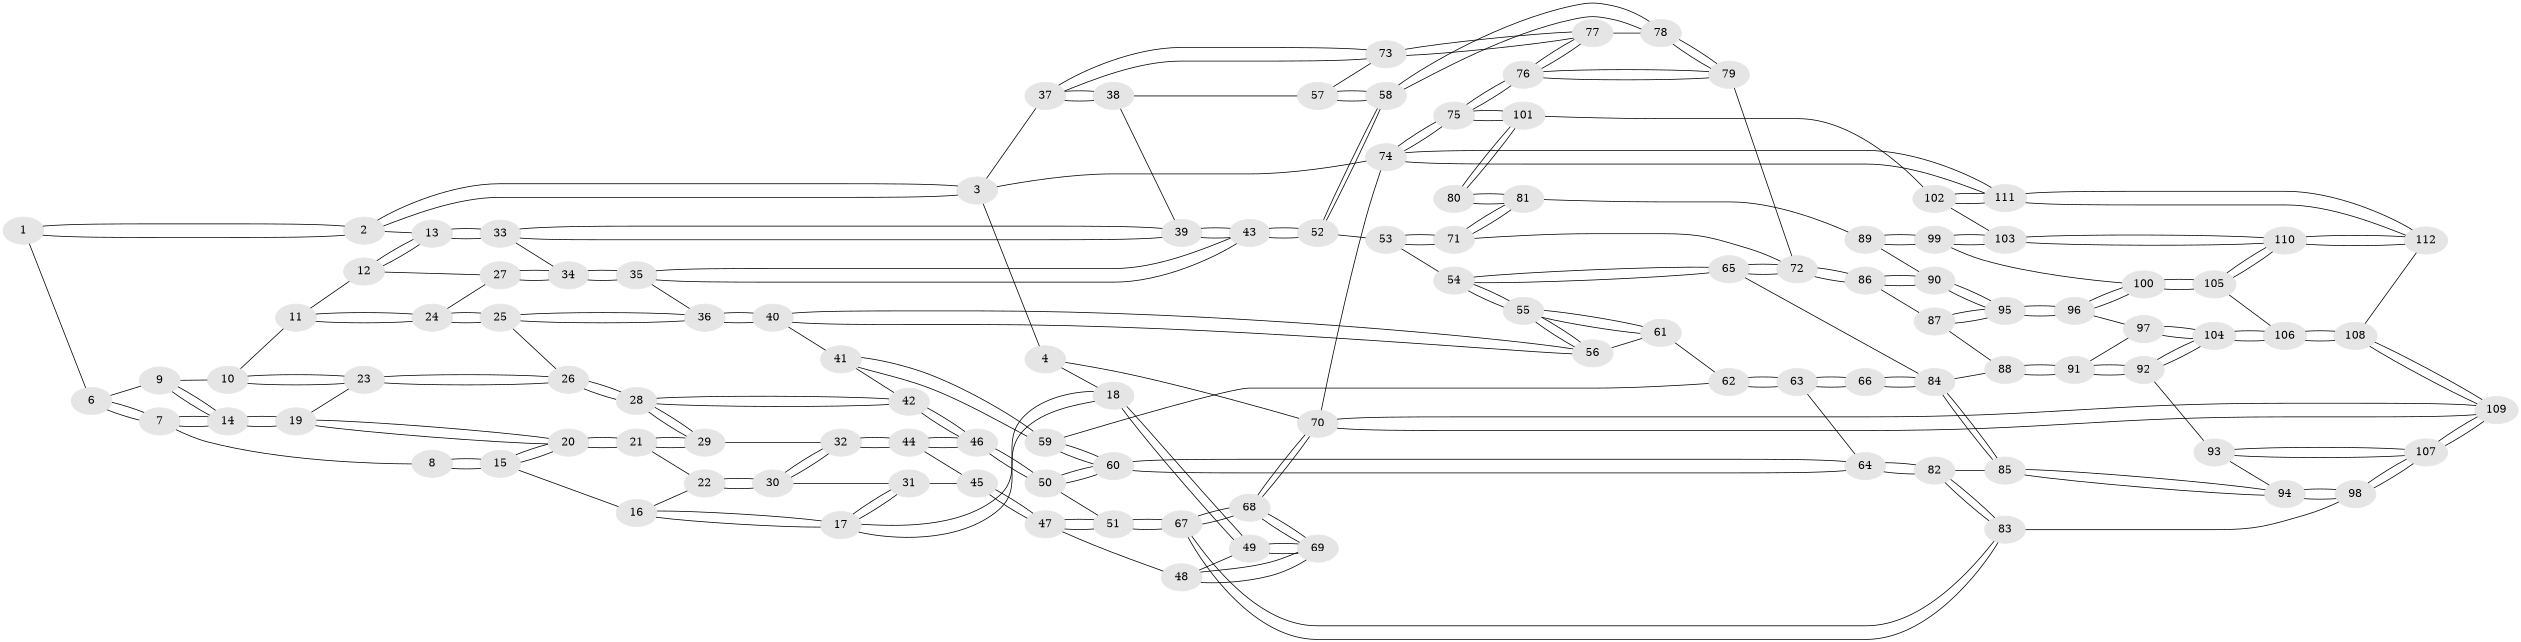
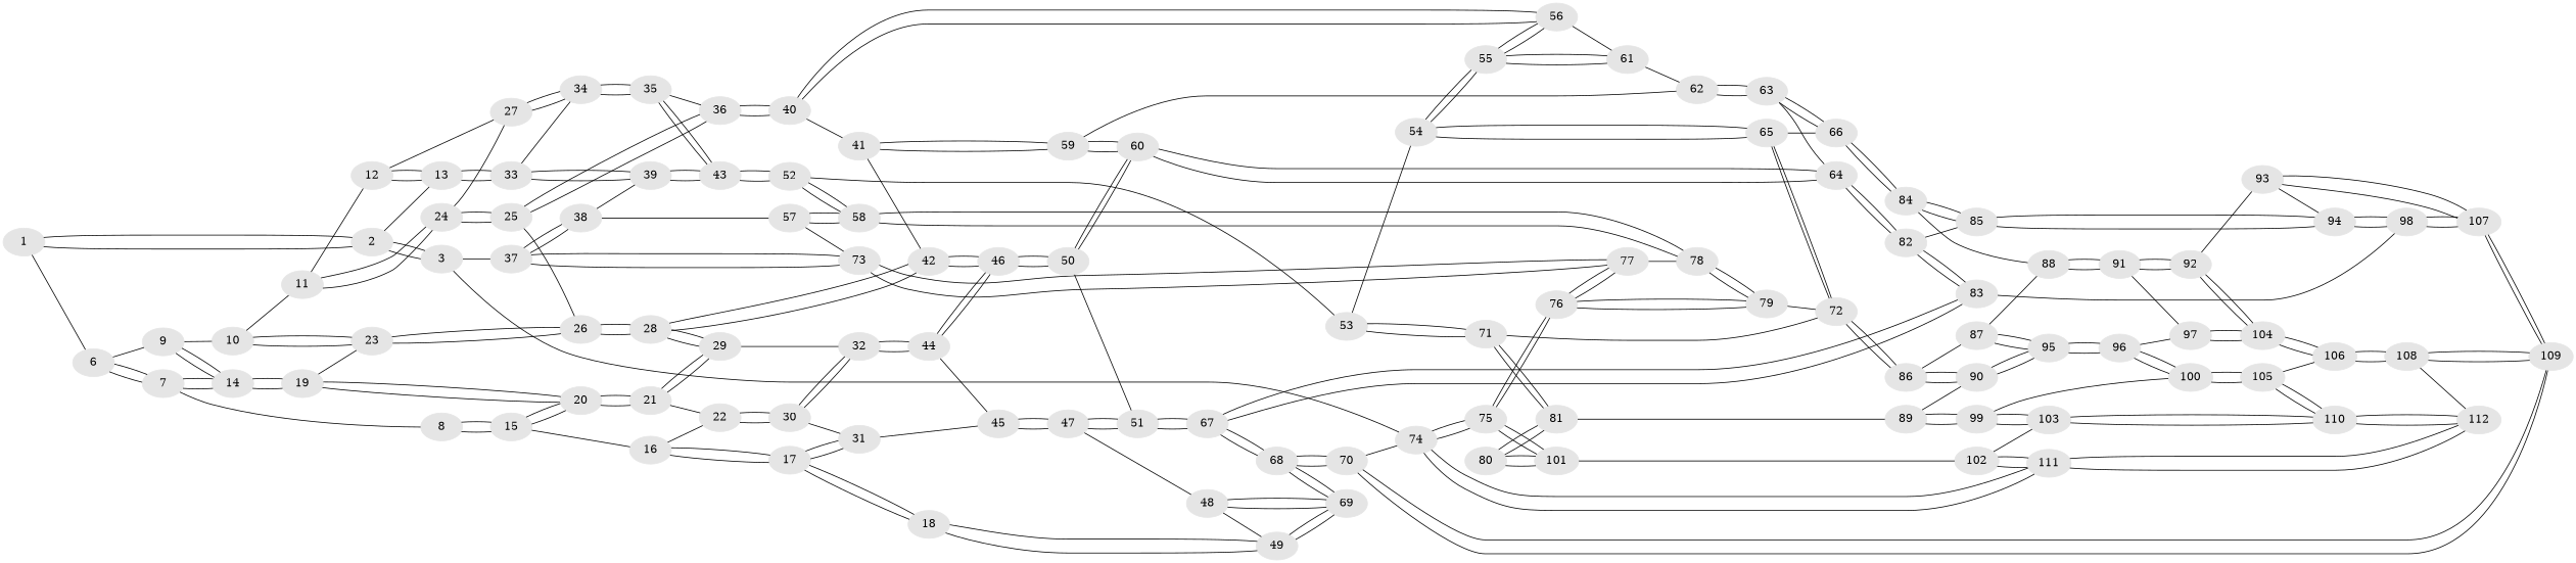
  graph {
    rankdir=LR
    node [color=gray90 style=filled]
    1
    2
    6
    3
    13
    7
    9
-   4
    37
    74
    33
    18
    70
    38
    73
    75
    111
    49
    109
    8
    15
    14
    10
    19
    16
    20
    11
    23
    12
    24
    26
    27
    25
    34
    39
    17
    22
    21
    31
    30
    45
    69
    29
    32
    28
    36
    40
    42
    35
    46
    44
    47
    43
    52
    41
    56
    57
    77
    58
    59
    61
    60
    62
    50
    53
    48
    51
    67
    64
    68
    83
    54
    71
    78
    55
    65
    72
    81
    66
    79
    63
    82
    84
    85
    86
    88
    98
    89
    87
    90
    76
    101
    112
    102
    80
    99
    94
    107
    91
    95
    96
    92
    97
    100
    103
    93
    104
    106
    105
    110
    108
    1 -- 2
    1 -- 2
    1 -- 6
    2 -- 3
    2 -- 3
    2 -- 13
    6 -- 7
    6 -- 7
    6 -- 9
-   3 -- 4
    3 -- 37
    3 -- 74
    13 -- 33
    13 -- 33
    7 -- 8
    7 -- 14
    7 -- 14
    9 -- 14
    9 -- 14
    9 -- 10
-   4 -- 18
-   4 -- 70
    37 -- 38
    37 -- 38
    37 -- 73
    37 -- 73
    74 -- 75
    74 -- 75
    74 -- 111
    74 -- 111
    33 -- 34
    33 -- 39
    33 -- 39
    18 -- 49
    18 -- 49
    70 -- 74
    70 -- 109
    70 -- 109
    38 -- 39
    38 -- 57
    73 -- 77
    73 -- 77
    75 -- 76
    75 -- 76
    75 -- 101
    75 -- 101
    111 -- 112
    111 -- 112
    49 -- 69
    49 -- 69
    8 -- 15
    8 -- 15
    15 -- 16
    15 -- 20
    15 -- 20
    14 -- 19
    14 -- 19
    10 -- 11
    10 -- 23
    10 -- 23
    19 -- 20
    19 -- 20
    19 -- 23
    16 -- 17
    16 -- 17
    16 -- 22
    20 -- 21
    20 -- 21
    11 -- 12
    11 -- 24
    11 -- 24
    23 -- 26
    23 -- 26
    12 -- 13
    12 -- 13
    12 -- 27
    24 -- 27
    24 -- 25
    24 -- 25
    26 -- 28
    26 -- 28
    27 -- 34
    27 -- 34
    25 -- 26
    25 -- 36
    25 -- 36
    34 -- 35
    34 -- 35
    39 -- 43
    39 -- 43
    17 -- 18
    17 -- 18
    17 -- 31
    17 -- 31
    22 -- 30
    22 -- 30
    21 -- 22
    21 -- 29
    21 -- 29
    31 -- 45
    30 -- 31
    30 -- 32
    30 -- 32
    45 -- 47
    45 -- 47
    29 -- 32
    32 -- 44
    32 -- 44
    28 -- 29
    28 -- 29
    28 -- 42
    28 -- 42
    36 -- 40
    36 -- 40
    40 -- 41
    40 -- 56
    40 -- 56
    42 -- 46
    42 -- 46
    35 -- 36
    35 -- 43
    35 -- 43
    46 -- 50
    46 -- 50
    44 -- 45
    44 -- 46
    44 -- 46
    47 -- 48
    47 -- 51
    47 -- 51
    43 -- 52
    43 -- 52
    52 -- 58
    52 -- 58
    52 -- 53
    41 -- 42
    41 -- 59
    41 -- 59
    56 -- 61
    57 -- 73
    57 -- 58
    57 -- 58
    77 -- 78
    58 -- 78
    58 -- 78
    59 -- 60
    59 -- 60
    59 -- 62
    61 -- 62
    60 -- 64
    60 -- 64
    62 -- 63
    62 -- 63
    50 -- 60
    50 -- 60
    50 -- 51
    53 -- 54
    53 -- 71
    53 -- 71
    48 -- 49
    48 -- 69
    48 -- 69
    51 -- 67
    51 -- 67
    67 -- 68
    67 -- 68
    67 -- 83
    67 -- 83
    64 -- 82
    64 -- 82
    68 -- 70
    68 -- 70
    68 -- 69
    68 -- 69
    83 -- 98
    54 -- 55
    54 -- 55
    54 -- 65
    54 -- 65
    71 -- 72
    71 -- 81
    71 -- 81
    78 -- 79
    78 -- 79
    55 -- 56
    55 -- 56
    55 -- 61
    55 -- 61
    65 -- 72
    65 -- 72
-   65 -- 84
+   65 -- 66
    72 -- 86
    72 -- 86
    81 -- 89
    66 -- 84
    66 -- 84
    79 -- 72
    63 -- 64
    63 -- 66
    63 -- 66
    82 -- 83
    82 -- 83
    82 -- 85
    84 -- 85
    84 -- 85
    84 -- 88
    85 -- 94
    85 -- 94
    86 -- 87
    86 -- 90
    86 -- 90
    88 -- 91
    88 -- 91
    98 -- 107
    98 -- 107
    89 -- 90
    89 -- 99
    89 -- 99
    87 -- 88
    87 -- 95
    87 -- 95
    90 -- 95
    90 -- 95
    76 -- 77
    76 -- 77
    76 -- 79
    76 -- 79
    101 -- 102
    102 -- 111
    102 -- 111
    102 -- 103
    80 -- 81
    80 -- 81
    80 -- 101
    80 -- 101
    99 -- 100
    99 -- 103
    99 -- 103
    94 -- 98
    94 -- 98
    107 -- 109
    107 -- 109
    91 -- 92
    91 -- 92
    91 -- 97
    95 -- 96
    95 -- 96
    96 -- 97
    96 -- 100
    96 -- 100
    92 -- 93
    92 -- 104
    92 -- 104
    97 -- 104
    97 -- 104
    100 -- 105
    100 -- 105
    103 -- 110
    103 -- 110
    93 -- 94
    93 -- 107
    93 -- 107
    104 -- 106
    104 -- 106
    106 -- 108
    106 -- 108
    105 -- 106
    105 -- 110
    105 -- 110
    110 -- 112
    110 -- 112
    108 -- 109
    108 -- 109
    108 -- 112
  }
